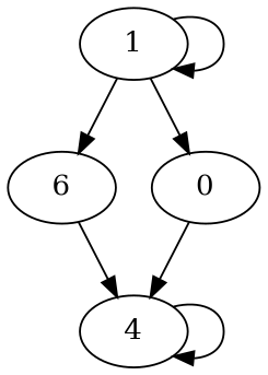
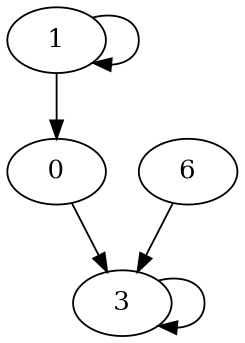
  digraph {
    1
    n2 [label=6]
    0
-   3 [label=4]
+   3
    1 -> 1
-   1 -> n2
    1 -> 0
    n2 -> 3
    0 -> 3
    3 -> 3
  }
